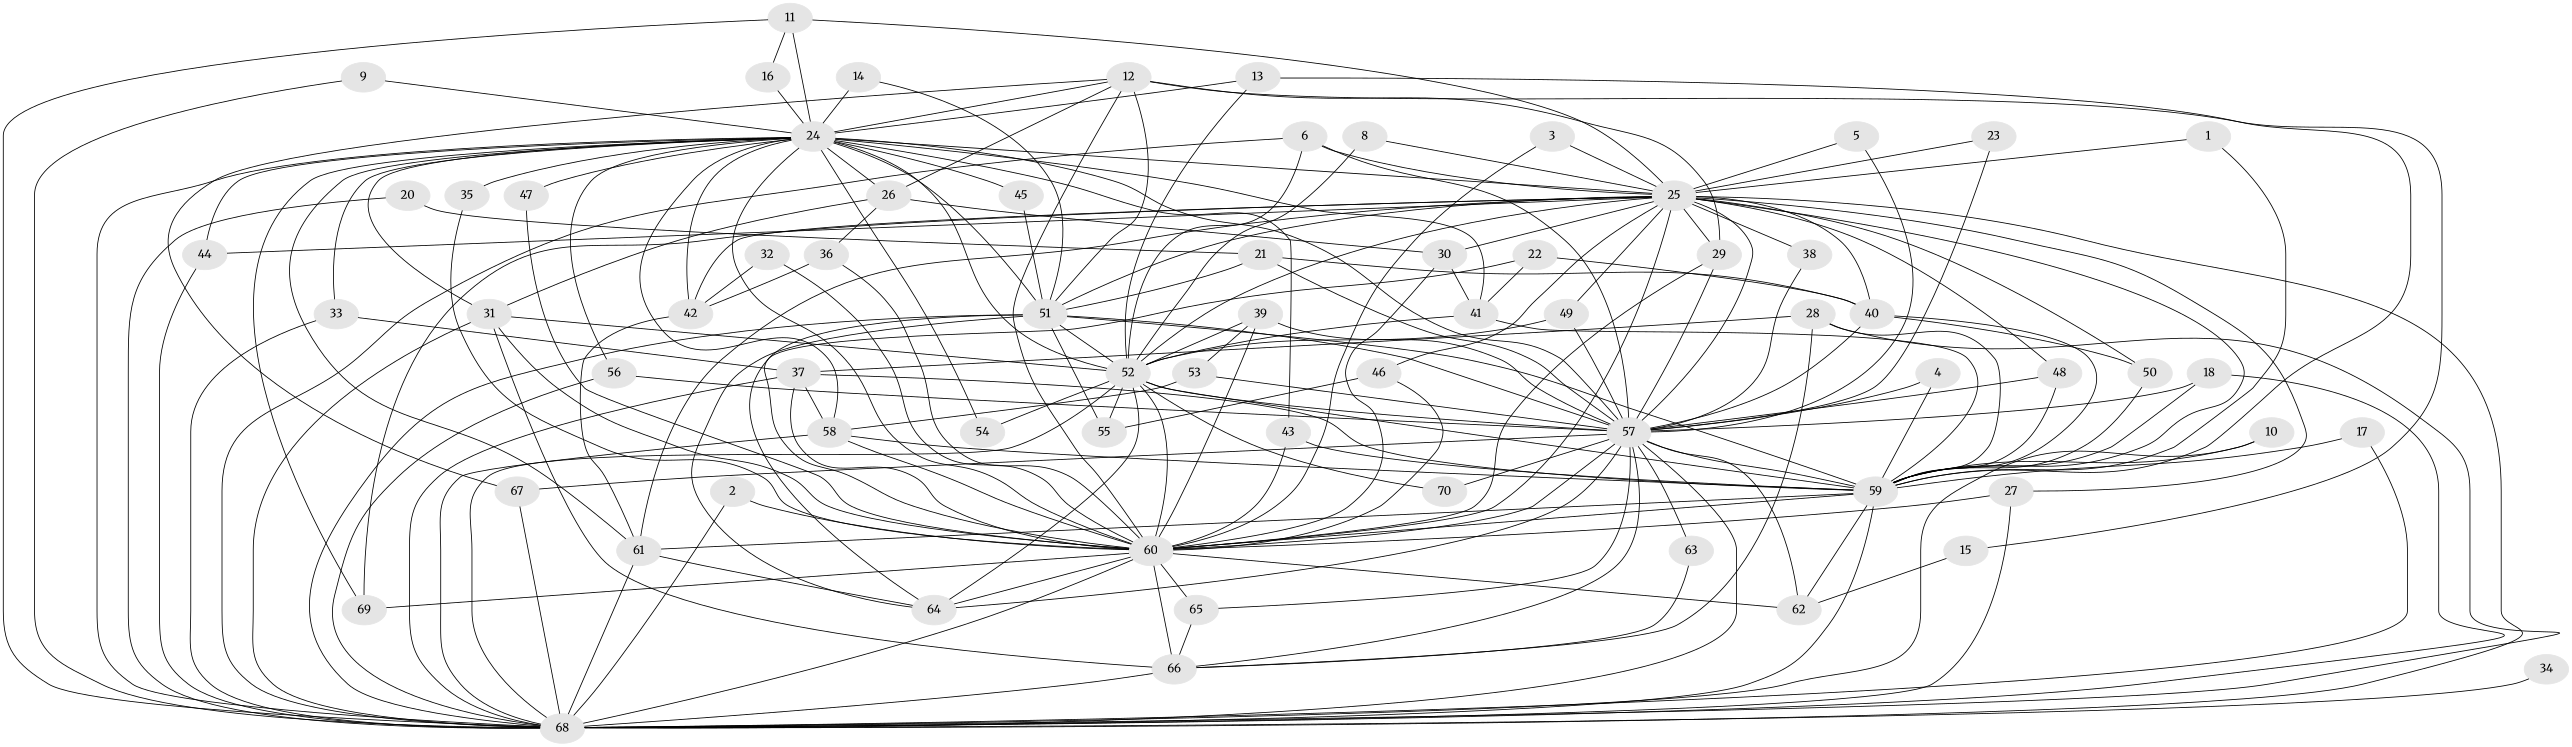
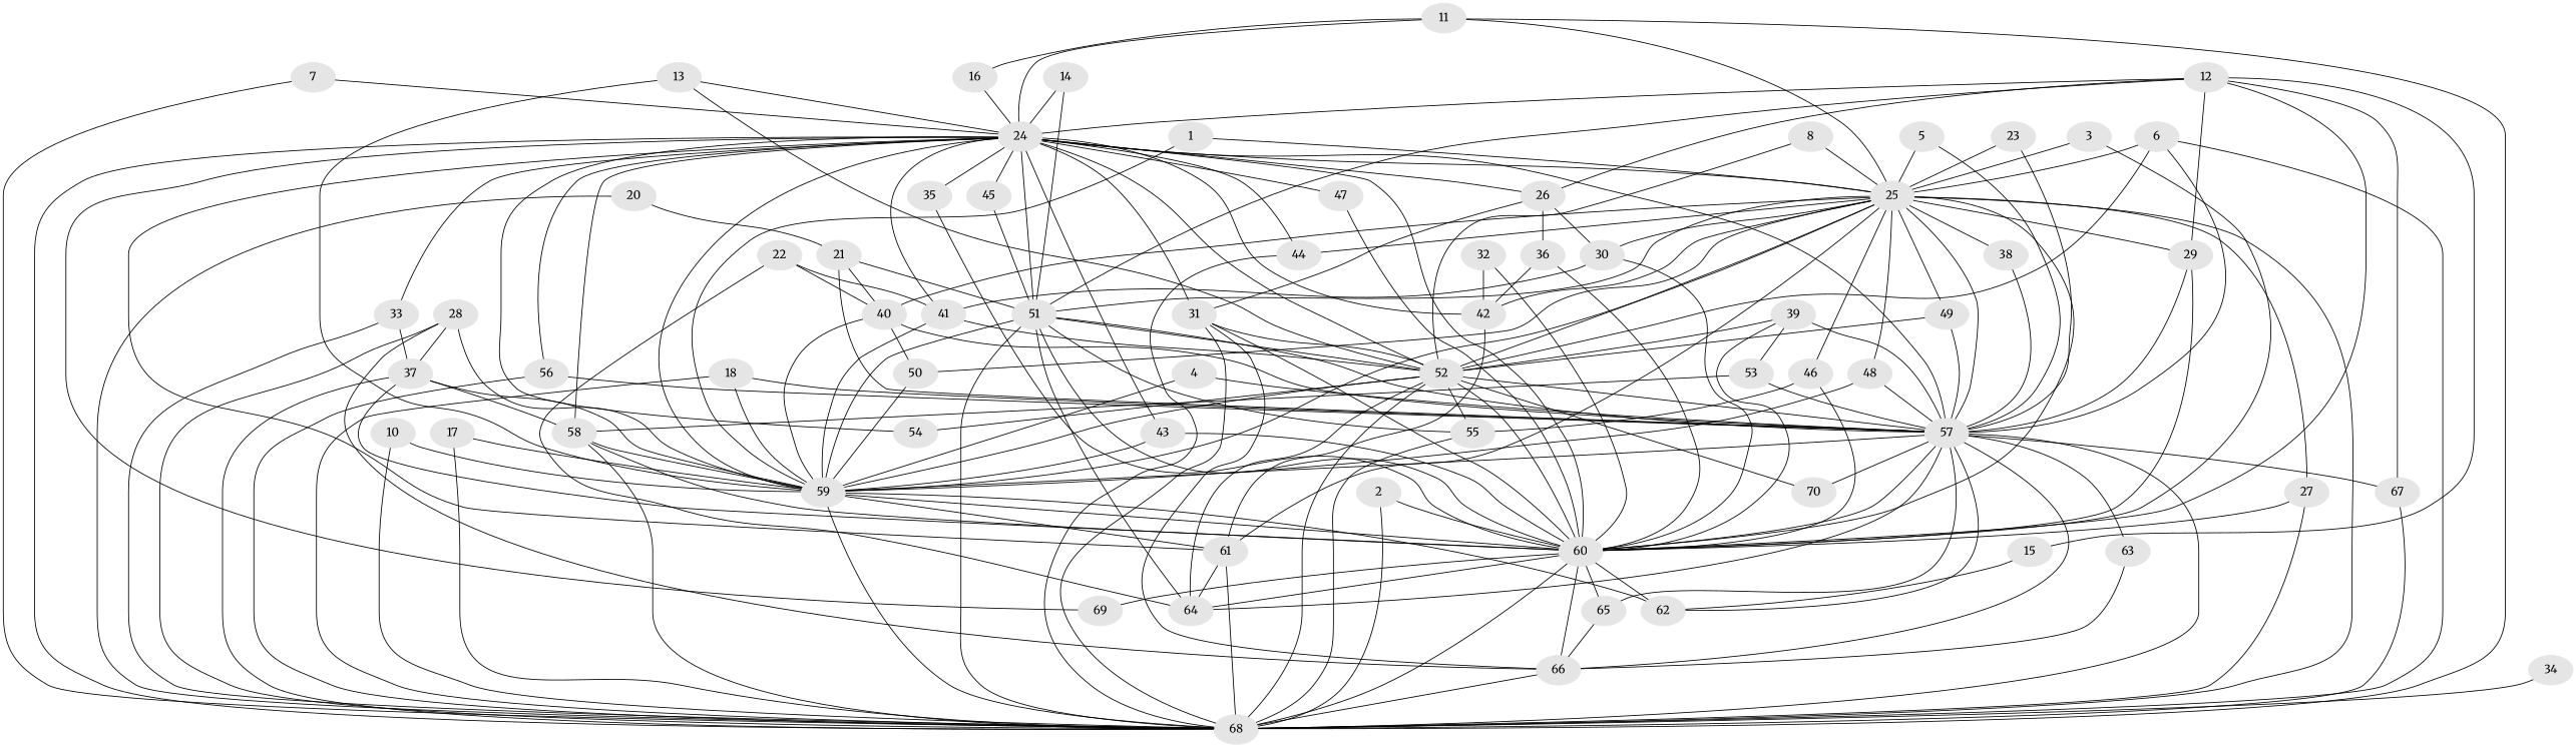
  graph {
    fontname=Merriweather
    node [color=gray90 fontname=Merriweather style=filled]
    edge [fontname=Merriweather weight=1.0]
    1
    25
    59
    60
    68
    57
    52
    29
    51
    40
    42
    44
    61
    69
    27
    30
    38
    46
    48
    49
    50
    62
    2
    64
    66
    65
    3
    4
    67
    70
    63
    5
    6
    54
    55
-   7 [label=9]
+   7
    24
    26
    41
    31
    33
    35
    43
    45
    47
    56
    58
    8
    10
    11
    16
    12
    15
    36
    13
    14
    17
    18
    20
    21
    22
    23
    37
    53
    28
    32
    34
    39
    1 -- 25
    1 -- 59
    25 -- 59
    25 -- 60 [weight=2.0]
    25 -- 68 [weight=2.0]
    25 -- 57 [weight=2.0]
    25 -- 52
    25 -- 29 [weight=2.0]
    25 -- 51
    25 -- 40
    25 -- 42
    25 -- 44 [weight=2.0]
    25 -- 61
-   25 -- 69
    25 -- 27
    25 -- 30
    25 -- 38
    25 -- 46
    25 -- 48
    25 -- 49
    25 -- 50
    59 -- 60 [weight=2.0]
    59 -- 68 [weight=2.0]
    59 -- 61
    59 -- 62
    60 -- 68 [weight=3.0]
    60 -- 69
    60 -- 62 [weight=2.0]
    60 -- 64
    60 -- 66 [weight=2.0]
    60 -- 65
    57 -- 59
    57 -- 60
    57 -- 68 [weight=3.0]
    57 -- 62
    57 -- 64
    57 -- 66
    57 -- 65
    57 -- 67
    57 -- 70
    57 -- 63
    52 -- 59
    52 -- 60
    52 -- 68 [weight=2.0]
    52 -- 57
    52 -- 64
    52 -- 70
    52 -- 54
    52 -- 55
    29 -- 60
    29 -- 57
    51 -- 59 [weight=2.0]
    51 -- 60
    51 -- 68 [weight=2.0]
    51 -- 57
    51 -- 52
    51 -- 64
    51 -- 55
    40 -- 59
    40 -- 57
    40 -- 50
    42 -- 61
    44 -- 68
    61 -- 68
    61 -- 64
    27 -- 60
    27 -- 68
    30 -- 60
    30 -- 41
    38 -- 57
    46 -- 60
    46 -- 55
    48 -- 59
    48 -- 57
    49 -- 57
    49 -- 52
    50 -- 59
    2 -- 60
    2 -- 68
    66 -- 68
    65 -- 66
    3 -- 25
    3 -- 60
    4 -- 59
    4 -- 57
    67 -- 68
    63 -- 66
    5 -- 25
    5 -- 57
    6 -- 25
    6 -- 68
    6 -- 57
    6 -- 52
+   55 -- 68 [weight=2.0]
    7 -- 68
    7 -- 24
    24 -- 25 [weight=2.0]
+   24 -- 59 [weight=2.0]
    24 -- 60 [weight=2.0]
    24 -- 68 [weight=4.0]
    24 -- 57 [weight=3.0]
    24 -- 52 [weight=2.0]
    24 -- 51 [weight=2.0]
    24 -- 42
    24 -- 44
    24 -- 61
    24 -- 69
    24 -- 54
    24 -- 26
    24 -- 41
    24 -- 31
    24 -- 33
    24 -- 35
    24 -- 43
    24 -- 45
    24 -- 47
    24 -- 56
    24 -- 58
    26 -- 30
    26 -- 31
    26 -- 36
    41 -- 59
    41 -- 52
    31 -- 60
    31 -- 68
    31 -- 52
    31 -- 66
    33 -- 68
    33 -- 37
    35 -- 60
    43 -- 59
    43 -- 60
    45 -- 51
    47 -- 60
    56 -- 68
    56 -- 57
    58 -- 59
    58 -- 60
    58 -- 68
    8 -- 25
    8 -- 52
    10 -- 59
    10 -- 68
    11 -- 25
    11 -- 68
    11 -- 24
    11 -- 16
    16 -- 24
    12 -- 60
    12 -- 29
    12 -- 51
    12 -- 67
    12 -- 24
    12 -- 26
    12 -- 15
    15 -- 62
    36 -- 60
    36 -- 42
    13 -- 59
    13 -- 52
    13 -- 24
    14 -- 51
    14 -- 24 [weight=2.0]
    17 -- 59
    17 -- 68
    18 -- 59
    18 -- 68
    18 -- 57
    20 -- 68
    20 -- 21
    21 -- 57
    21 -- 51
    21 -- 40
    22 -- 40
    22 -- 64
    22 -- 41
    23 -- 25
    23 -- 57
    37 -- 59
    37 -- 60
    37 -- 68
    37 -- 58
    53 -- 57
    53 -- 58
    28 -- 59
    28 -- 68
    28 -- 66
    28 -- 37
    32 -- 60
    32 -- 42
    34 -- 68 [weight=2.0]
    39 -- 60
    39 -- 57
    39 -- 52
    39 -- 53
  }
